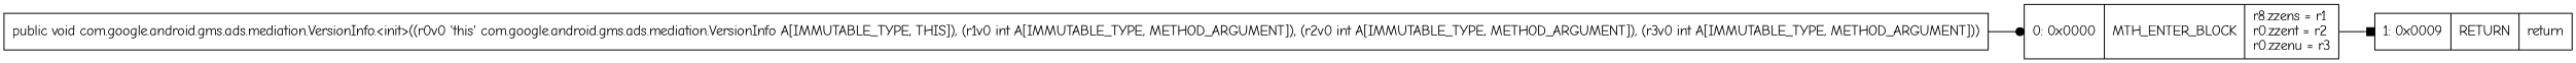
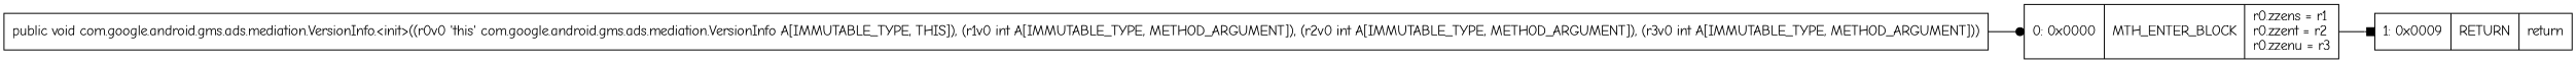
  digraph {
    rankdir=LR
    fontname="Comic Neue"
    node [shape=record fontname="Comic Neue"]
    edge [fontname="Comic Neue"]
-   n1 [label="{0\:\ 0x0000|MTH_ENTER_BLOCK\l|r8.zzens = r1\lr0.zzent = r2\lr0.zzenu = r3\l}"]
+   n1 [label="{0\:\ 0x0000|MTH_ENTER_BLOCK\l|r0.zzens = r1\lr0.zzent = r2\lr0.zzenu = r3\l}"]
    n2 [label="{1\:\ 0x0009|RETURN\l|return\l}"]
    n3 [label="{public void com.google.android.gms.ads.mediation.VersionInfo.\<init\>((r0v0 'this' com.google.android.gms.ads.mediation.VersionInfo A[IMMUTABLE_TYPE, THIS]), (r1v0 int A[IMMUTABLE_TYPE, METHOD_ARGUMENT]), (r2v0 int A[IMMUTABLE_TYPE, METHOD_ARGUMENT]), (r3v0 int A[IMMUTABLE_TYPE, METHOD_ARGUMENT])) }"]
    n1 -> n2 [arrowhead=box]
    n3 -> n1 [arrowhead=dot]
  }
